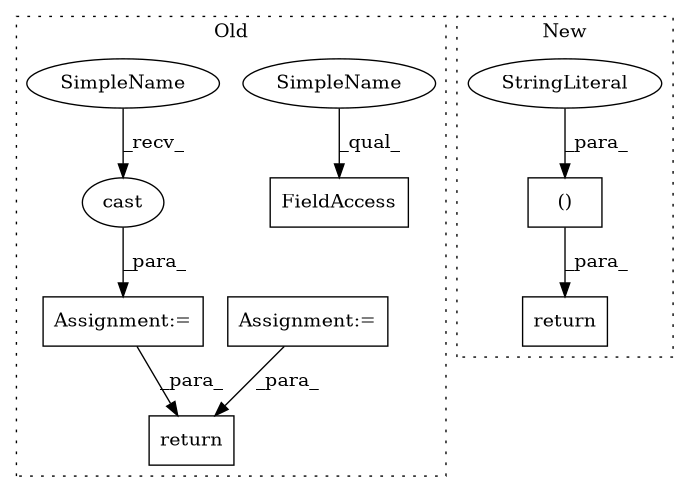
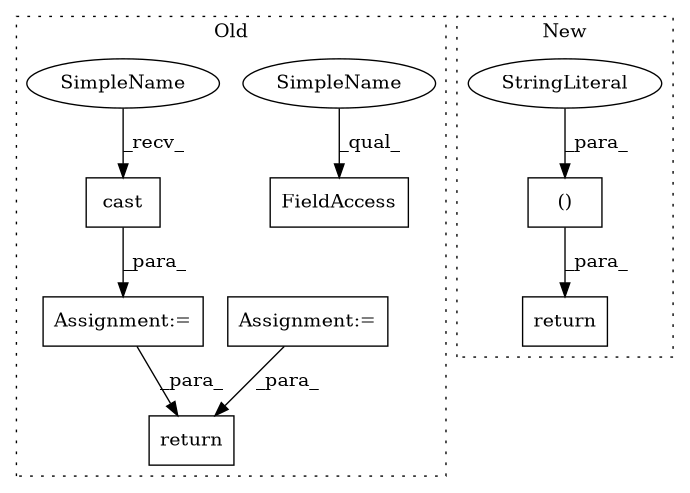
  digraph {
    node [a=41 l=7 s=3514 shape=box]
-   n1 [a=32 l="5,1" label=cast s="3469,3530" shape=ellipse]
+   n1 [a=32 l="5,1" label=cast s="3469,3530"]
    n2 [label=return s=3769]
    n3 [a=22 l=16 label=FieldAccess]
    n4 [a=7 l=1 label="Assignment:=" s=3457]
    n5 [a=7 l=1 label="Assignment:=" s=3589]
    n6 [a=42 l=10 label=SimpleName shape=ellipse]
    n7 [a=42 l=10 label=SimpleName s=3458 shape=ellipse]
    n8 [label=return s=4079]
    n9 [a=106 l=91 label="()" s=3711]
    n10 [a=45 l=16 label=StringLiteral s=3711 shape=ellipse]
    subgraph cluster_1 {
      label=Old
      style=dotted
      n1
      n2
      n3
      n4
      n5
      n6
      n7
    }
    subgraph cluster_2 {
      label=New
      style=dotted
      n8
      n9
      n10
    }
    n1 -> n4 [label=_para_]
    n4 -> n2 [label=_para_]
    n5 -> n2 [label=_para_]
    n6 -> n3 [label=_qual_]
    n7 -> n1 [label=_recv_]
    n9 -> n8 [label=_para_]
    n10 -> n9 [label=_para_]
  }
